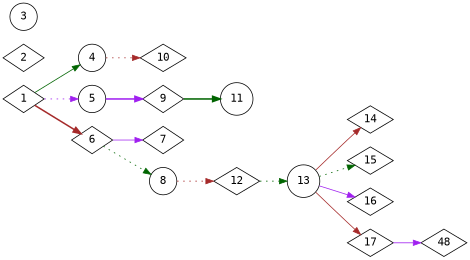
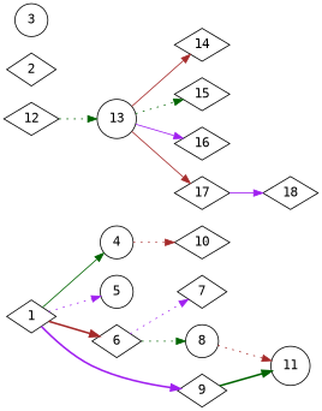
  digraph {
    fontname="DejaVu Sans Mono"
    rankdir=LR
    node [alpha=0.13 fontname="DejaVu Sans Mono" shape=diamond]
    edge [color=darkgreen fontname="DejaVu Sans Mono" style=dotted]
    1 [expect_size=677784172465249]
    4 [alpha=0.12 expect_size=80199490857223585792 shape=circle]
    5 [alpha=0.11 expect_size=4597383249941162 shape=circle]
    6 [alpha=0.11 expect_size=1891199385066469]
    10 [alpha=0.02 expect_size=77287392036812800]
    9 [expect_size=9580965107739162]
    7 [alpha=0.15 expect_size=1727238609364326]
    8 [alpha=0.14 expect_size=2791878900422606 shape=circle]
    11 [alpha=0.15 expect_size=6115295232000000000 shape=circle]
    12 [alpha=0.08 expect_size=10225193282034902]
    2 [alpha=0.20 expect_size=250582794734525218816]
    3 [alpha=0.04 expect_size=873361013371669 shape=circle]
    13 [alpha=0.14 expect_size=95817008454065552 shape=circle]
    14 [alpha=0.10 expect_size=6396732254084661248]
    15 [alpha=0.17 expect_size=113977983696372128]
    16 [alpha=0.17 expect_size=32082332482843684]
    17 [alpha=0.10 expect_size=517850166237610240]
-   18 [alpha=0.03 expect_size=289349629635318513664 label=48]
+   18 [alpha=0.03 expect_size=289349629635318513664]
    1 -> 4 [style=solid]
    1 -> 5 [color=purple]
    1 -> 6 [color=brown style=bold]
    4 -> 10 [color=brown]
-   5 -> 9 [color=purple style=bold]
-   6 -> 7 [color=purple style=solid]
+   1 -> 9 [color=purple style=bold]
+   6 -> 7 [color=purple]
    6 -> 8
    9 -> 11 [style=bold]
-   8 -> 12 [color=brown]
+   8 -> 11 [color=brown]
    12 -> 13
    13 -> 14 [color=brown style=solid]
    13 -> 15
    13 -> 16 [color=purple style=solid]
    13 -> 17 [color=brown style=solid]
    17 -> 18 [color=purple style=solid]
  }
